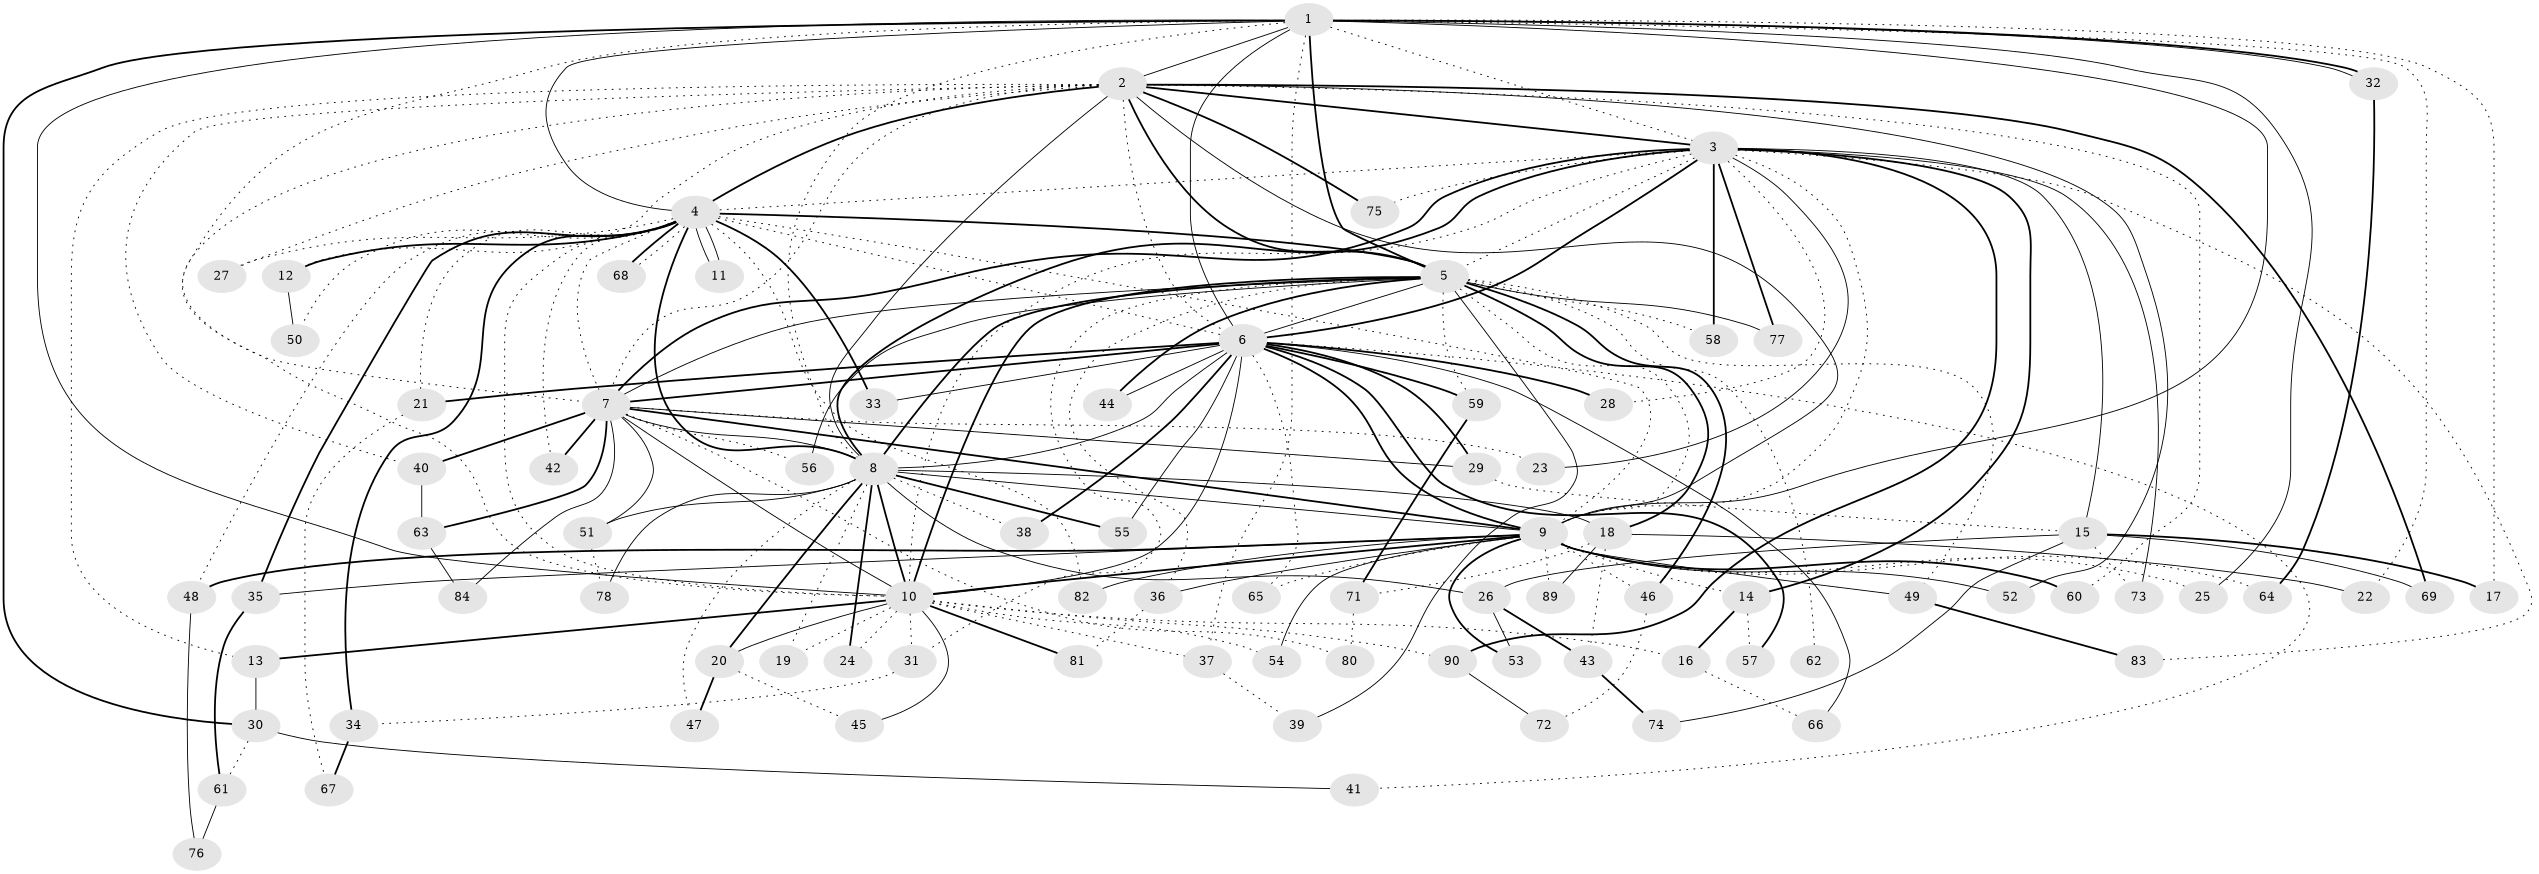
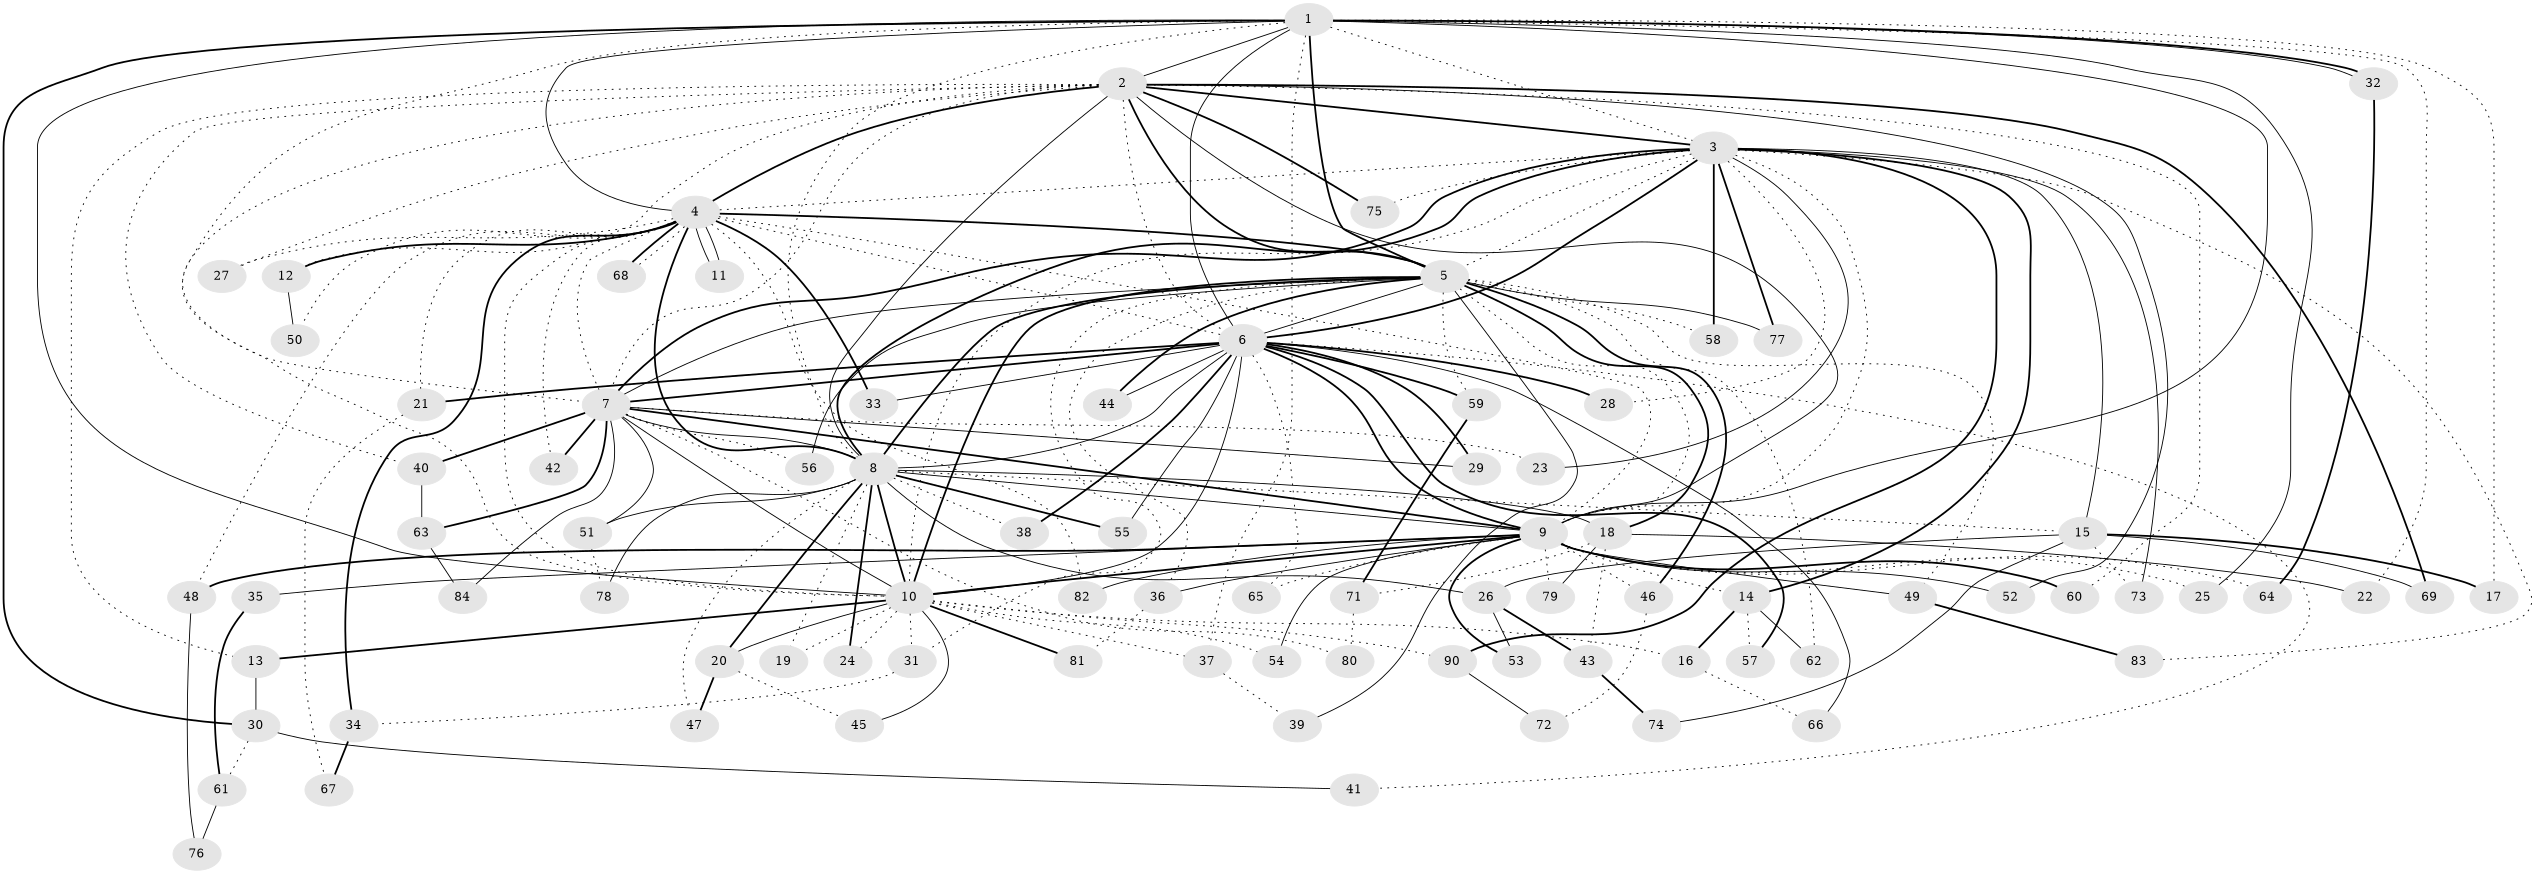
  graph {
    node [color=gray90 style=filled]
    edge [style=dotted]
    1
    2
    3
    4
    5
    6
    7
    8
    9
    10
    17
    22
    25
    30
    32
    37
    12
    13
    27
    40
    52
    60
    69
    75
    14
    15
    23
    28
    58
    n30 [label=90]
    73
    77
    83
    11
    21
    33
    34
    35
    42
    48
    50
    68
    82
    18
    31
    36
    39
    44
    46
    49
    56
    59
    62
    29
    38
    41
    55
    57
    65
    66
    51
    63
    80
    84
    19
    20
    24
    26
    47
    78
    53
    54
    64
-   79 [label=89]
+   79
    16
    45
    81
    61
    74
    72
    67
    76
    43
    71
    1 -- 2 [style=solid]
    1 -- 3
    1 -- 4 [style=solid]
    1 -- 5 [style=bold]
    1 -- 6 [style=solid]
    1 -- 7
    1 -- 8
    1 -- 9 [style=solid]
    1 -- 10 [style=solid]
    1 -- 17
    1 -- 22
    1 -- 25 [style=solid]
    1 -- 30 [style=bold]
    1 -- 32 [style=solid]
    1 -- 32 [style=bold]
    1 -- 37
    2 -- 3 [style=bold]
    2 -- 4 [style=bold]
    2 -- 5 [style=bold]
    2 -- 6
    2 -- 7
    2 -- 8 [style=solid]
    2 -- 9 [style=solid]
    2 -- 10
    2 -- 12
    2 -- 13
    2 -- 27
    2 -- 40
    2 -- 52 [style=solid]
    2 -- 60
    2 -- 69 [style=bold]
    2 -- 75 [style=bold]
    3 -- 4
    3 -- 5
    3 -- 6 [style=bold]
    3 -- 7 [style=bold]
    3 -- 8 [style=bold]
    3 -- 9
    3 -- 10
    3 -- 75
    3 -- 14 [style=bold]
    3 -- 15 [style=solid]
    3 -- 23 [style=solid]
    3 -- 28
    3 -- 58 [style=bold]
    3 -- n30 [style=bold]
    3 -- 73 [style=solid]
    3 -- 77 [style=bold]
    3 -- 83
    4 -- 5 [style=bold]
    4 -- 6
    4 -- 7
    4 -- 8 [style=bold]
    4 -- 9
    4 -- 10
    4 -- 12 [style=bold]
    4 -- 27
    4 -- 11 [style=solid]
    4 -- 11 [style=solid]
    4 -- 21
    4 -- 33 [style=bold]
    4 -- 34 [style=bold]
-   4 -- 35 [style=bold]
    4 -- 42
    4 -- 48
    4 -- 50
    4 -- 68 [style=bold]
    4 -- 68
    4 -- 82
    5 -- 6 [style=solid]
    5 -- 7 [style=solid]
    5 -- 8 [style=bold]
    5 -- 9
    5 -- 10 [style=bold]
    5 -- 58
    5 -- 77 [style=solid]
    5 -- 18 [style=bold]
    5 -- 31
    5 -- 36
    5 -- 39 [style=solid]
    5 -- 44 [style=bold]
    5 -- 46 [style=bold]
    5 -- 49
    5 -- 56 [style=solid]
    5 -- 59
    5 -- 62
    6 -- 7 [style=bold]
    6 -- 8 [style=solid]
    6 -- 9 [style=bold]
    6 -- 10 [style=solid]
    6 -- 28 [style=bold]
    6 -- 21 [style=bold]
    6 -- 33 [style=solid]
    6 -- 44 [style=solid]
    6 -- 59 [style=bold]
    6 -- 29 [style=bold]
    6 -- 38 [style=bold]
    6 -- 41
    6 -- 55 [style=solid]
    6 -- 57 [style=bold]
    6 -- 65
    6 -- 66 [style=solid]
    7 -- 8 [style=solid]
    7 -- 9 [style=bold]
    7 -- 10 [style=solid]
    7 -- 40 [style=bold]
    7 -- 23
    7 -- 42 [style=bold]
    7 -- 56
    7 -- 29 [style=solid]
    7 -- 51 [style=solid]
    7 -- 63 [style=bold]
    7 -- 80
    7 -- 84 [style=solid]
    8 -- 9 [style=solid]
    8 -- 10 [style=bold]
-   29 -- 15
+   8 -- 15
    8 -- 18 [style=solid]
    8 -- 38
    8 -- 55 [style=bold]
    8 -- 51 [style=solid]
    8 -- 19
    8 -- 20 [style=bold]
    8 -- 24 [style=bold]
    8 -- 26 [style=solid]
    8 -- 47
    8 -- 78 [style=solid]
    9 -- 10 [style=bold]
    9 -- 25
    9 -- 52 [style=solid]
    9 -- 60 [style=bold]
    9 -- 14
    9 -- 35 [style=solid]
    9 -- 48 [style=bold]
    9 -- 82 [style=solid]
    9 -- 36 [style=solid]
    9 -- 46
    9 -- 49 [style=solid]
    9 -- 65
    9 -- 53 [style=bold]
    9 -- 54 [style=solid]
    9 -- 64
    9 -- 79
    10 -- 37
    10 -- 13 [style=bold]
    10 -- n30
    10 -- 31
    10 -- 19
    10 -- 20 [style=solid]
    10 -- 24
    10 -- 54
    10 -- 16
    10 -- 45 [style=solid]
    10 -- 81 [style=bold]
    30 -- 41 [style=solid]
    30 -- 61
    32 -- 64 [style=bold]
    37 -- 39
    12 -- 50 [style=solid]
    13 -- 30 [style=solid]
    40 -- 63 [style=solid]
+   14 -- 62 [style=solid]
    14 -- 57
    14 -- 16 [style=bold]
    15 -- 17 [style=bold]
    15 -- 69 [style=solid]
    15 -- 73
    15 -- 26 [style=solid]
    15 -- 74 [style=solid]
    n30 -- 72 [style=solid]
    21 -- 67
    34 -- 67 [style=bold]
    35 -- 61 [style=bold]
    48 -- 76 [style=solid]
    18 -- 22 [style=solid]
    18 -- 79 [style=solid]
    18 -- 43
    18 -- 71
    31 -- 34
    36 -- 81
    46 -- 72
    49 -- 83 [style=bold]
    59 -- 71 [style=bold]
    51 -- 78
    63 -- 84 [style=solid]
    20 -- 47 [style=bold]
    20 -- 45
    26 -- 53 [style=solid]
    26 -- 43 [style=bold]
    16 -- 66
    61 -- 76 [style=solid]
    43 -- 74 [style=bold]
    71 -- 80
  }
